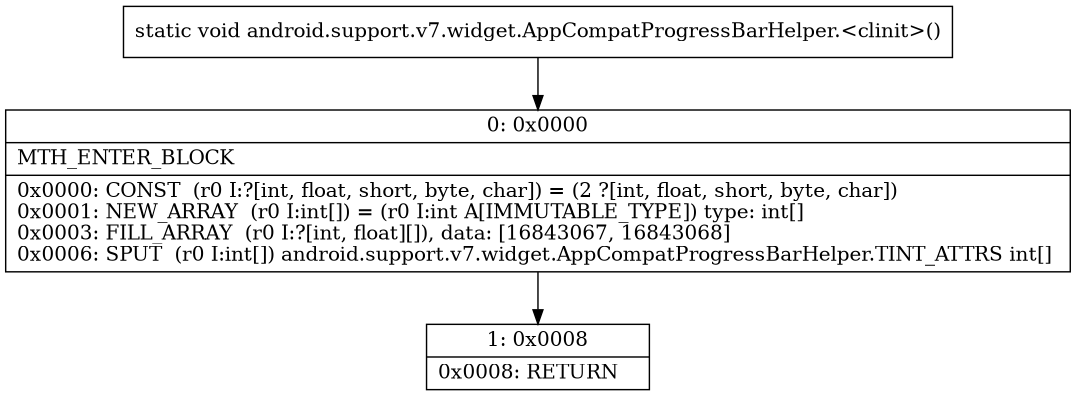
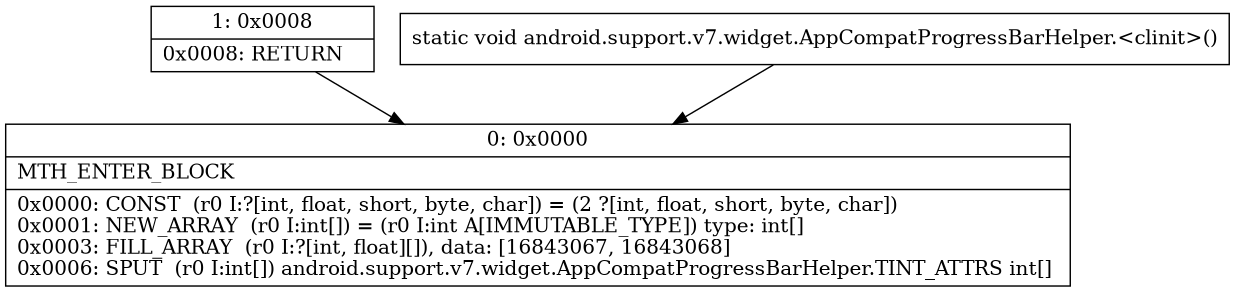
  digraph {
    node [shape=record]
    n1 [label="{0\:\ 0x0000|MTH_ENTER_BLOCK\l|0x0000: CONST  (r0 I:?[int, float, short, byte, char]) = (2 ?[int, float, short, byte, char]) \l0x0001: NEW_ARRAY  (r0 I:int[]) = (r0 I:int A[IMMUTABLE_TYPE]) type: int[] \l0x0003: FILL_ARRAY  (r0 I:?[int, float][]), data: [16843067, 16843068] \l0x0006: SPUT  (r0 I:int[]) android.support.v7.widget.AppCompatProgressBarHelper.TINT_ATTRS int[] \l}"]
    n2 [label="{1\:\ 0x0008|0x0008: RETURN   \l}"]
    n3 [label="{static void android.support.v7.widget.AppCompatProgressBarHelper.\<clinit\>() }"]
-   n1 -> n2
+   n2 -> n1
    n3 -> n1
  }
